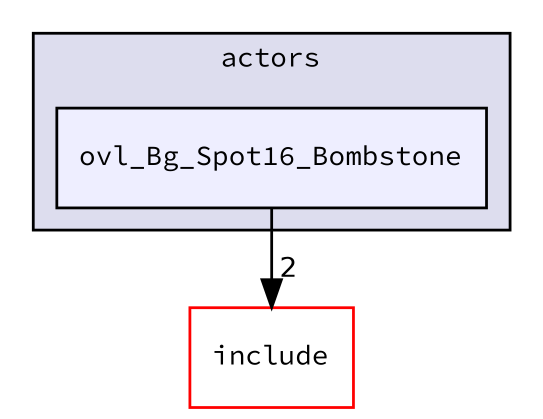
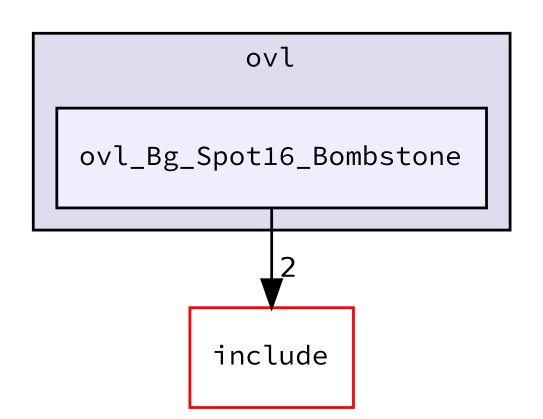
  digraph {
    compound=true
    fontname="Source Code Pro"
    node [fontname="Source Code Pro" fontsize=10 shape=box style=filled]
    n1 [fillcolor="#eeeeff" label=ovl_Bg_Spot16_Bombstone pencolor=black]
    n2 [color=red fillcolor=white label=include]
    subgraph cluster_1 {
      bgcolor="#ddddee"
      fontsize=10
-     label=actors
+     label=ovl
      pencolor=black
      n1
    }
    n1 -> n2 [headlabel=2 labeldistance=1.5 labelfontname=Helvetica labelfontsize=10 fontname="Source Code Pro"]
  }
